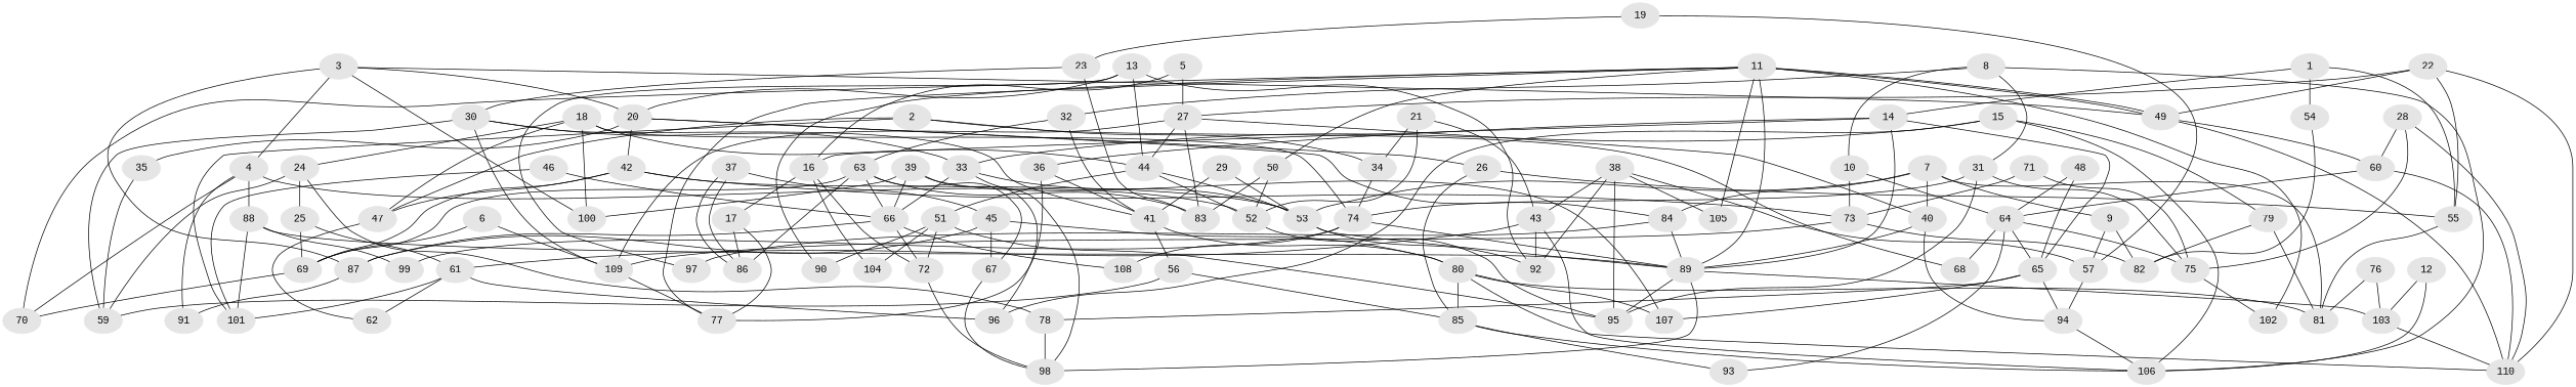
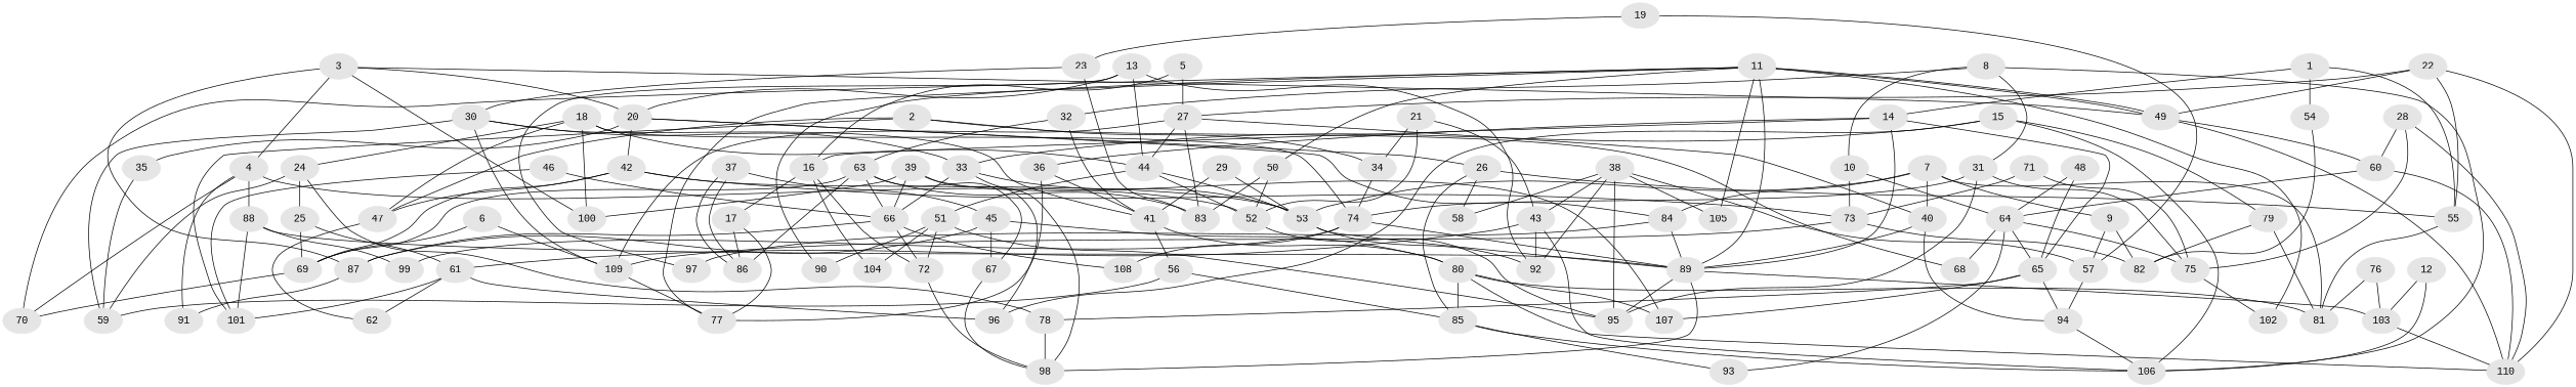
  graph {
    fontname="Liberation Mono"
    node [color=gray90 fontname="Liberation Mono" style=filled]
    edge [fontname="Liberation Mono"]
    1
    14
    54
    55
    16
    89
    36
    65
    82
    81
    2
    34
    47
    68
    101
    74
    62
    3
    4
    20
    49
    87
    100
    52
    70
    88
    91
    84
    26
    35
    42
    110
    60
    95
    99
    5
    27
    17
    72
    104
    109
    40
    44
    83
    6
    69
    77
    7
    9
    53
    57
    94
    92
    97
    8
    10
    31
    32
    106
    64
    73
    75
    41
    63
    93
    11
    50
    90
    102
    105
    103
    98
    12
    13
    51
    78
    107
    15
    33
    79
    96
    66
    86
    18
    24
    25
    59
    108
    19
    23
    30
+   58
    85
    21
    43
    61
    22
    28
    29
    56
    80
    67
    37
    45
    38
    39
    46
    48
    71
    76
    1 -- 14
    1 -- 54
    1 -- 55
    14 -- 16
    14 -- 89
    14 -- 36
    14 -- 65
    54 -- 82
    55 -- 81
    16 -- 17
    16 -- 72
    16 -- 104
    89 -- 95
    89 -- 103
    89 -- 98
    36 -- 77
    36 -- 41
    65 -- 94
    65 -- 78
    65 -- 107
    2 -- 34
    2 -- 47
    2 -- 68
    2 -- 101
    34 -- 74
    47 -- 62
    74 -- 89
    74 -- 99
    74 -- 108
    3 -- 4
    3 -- 20
    3 -- 49
    3 -- 87
    3 -- 100
    4 -- 52
    4 -- 70
    4 -- 88
    4 -- 91
    20 -- 84
    20 -- 26
    20 -- 35
    20 -- 42
    49 -- 110
    49 -- 60
    87 -- 91
    52 -- 95
    88 -- 89
    88 -- 101
    88 -- 99
    84 -- 89
    84 -- 97
    26 -- 55
+   26 -- 58
    26 -- 85
    35 -- 59
    42 -- 47
    42 -- 69
    42 -- 53
    42 -- 73
    60 -- 110
    60 -- 64
    5 -- 16
    5 -- 27
    27 -- 109
    27 -- 40
    27 -- 44
    27 -- 83
    17 -- 77
    17 -- 86
    72 -- 98
    109 -- 77
    40 -- 89
    40 -- 94
    44 -- 52
    44 -- 53
    44 -- 51
    6 -- 109
    6 -- 69
    69 -- 70
    7 -- 81
    7 -- 84
    7 -- 40
    7 -- 9
    7 -- 53
    9 -- 82
    9 -- 57
    53 -- 89
    53 -- 92
    57 -- 94
    94 -- 106
    8 -- 10
    8 -- 31
    8 -- 32
    8 -- 106
    10 -- 64
    10 -- 73
    31 -- 74
    31 -- 95
    31 -- 75
    32 -- 41
    32 -- 63
    64 -- 65
    64 -- 68
    64 -- 75
    64 -- 93
    73 -- 82
    73 -- 109
    75 -- 102
    41 -- 56
    41 -- 80
    63 -- 83
    63 -- 69
    63 -- 66
    63 -- 86
    63 -- 67
    11 -- 89
    11 -- 49
    11 -- 49
    11 -- 70
    11 -- 77
    11 -- 50
    11 -- 90
    11 -- 102
    11 -- 105
    50 -- 52
    50 -- 83
    103 -- 110
    12 -- 106
    12 -- 103
    13 -- 20
    13 -- 44
    13 -- 92
    13 -- 97
    51 -- 95
    51 -- 72
    51 -- 104
    51 -- 90
    78 -- 98
    15 -- 106
    15 -- 33
    15 -- 79
    15 -- 96
    33 -- 53
    33 -- 98
    33 -- 66
    79 -- 82
    79 -- 81
    66 -- 87
    66 -- 72
    66 -- 108
    18 -- 47
    18 -- 74
    18 -- 100
    18 -- 44
    18 -- 24
    24 -- 78
    24 -- 25
    24 -- 59
    25 -- 69
    25 -- 61
    19 -- 57
    19 -- 23
    23 -- 83
    23 -- 30
    30 -- 109
    30 -- 41
    30 -- 33
    30 -- 59
    85 -- 106
    85 -- 93
    21 -- 34
    21 -- 52
    21 -- 43
    43 -- 92
    43 -- 106
    43 -- 61
    61 -- 101
    61 -- 62
    61 -- 96
    22 -- 55
    22 -- 49
    22 -- 110
    22 -- 27
    28 -- 110
    28 -- 60
    28 -- 75
    29 -- 53
    29 -- 41
    56 -- 59
    56 -- 85
    80 -- 81
    80 -- 110
    80 -- 107
    80 -- 85
    67 -- 98
    37 -- 86
    37 -- 86
    37 -- 45
    45 -- 87
    45 -- 80
    45 -- 67
    38 -- 95
    38 -- 57
    38 -- 92
    38 -- 105
+   38 -- 58
    38 -- 43
    39 -- 100
    39 -- 107
    39 -- 96
    39 -- 66
    46 -- 101
    46 -- 66
    48 -- 65
    48 -- 64
    71 -- 73
    71 -- 75
    76 -- 81
    76 -- 103
  }
